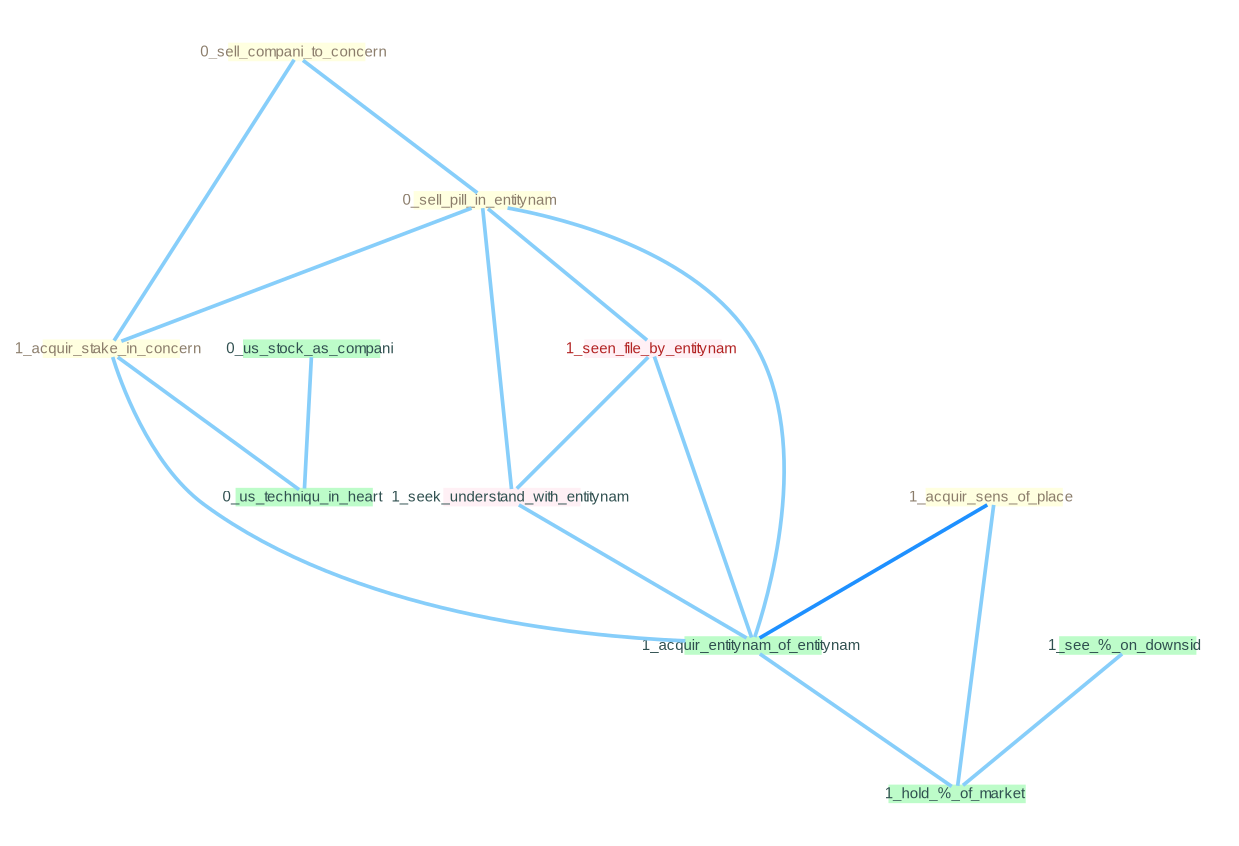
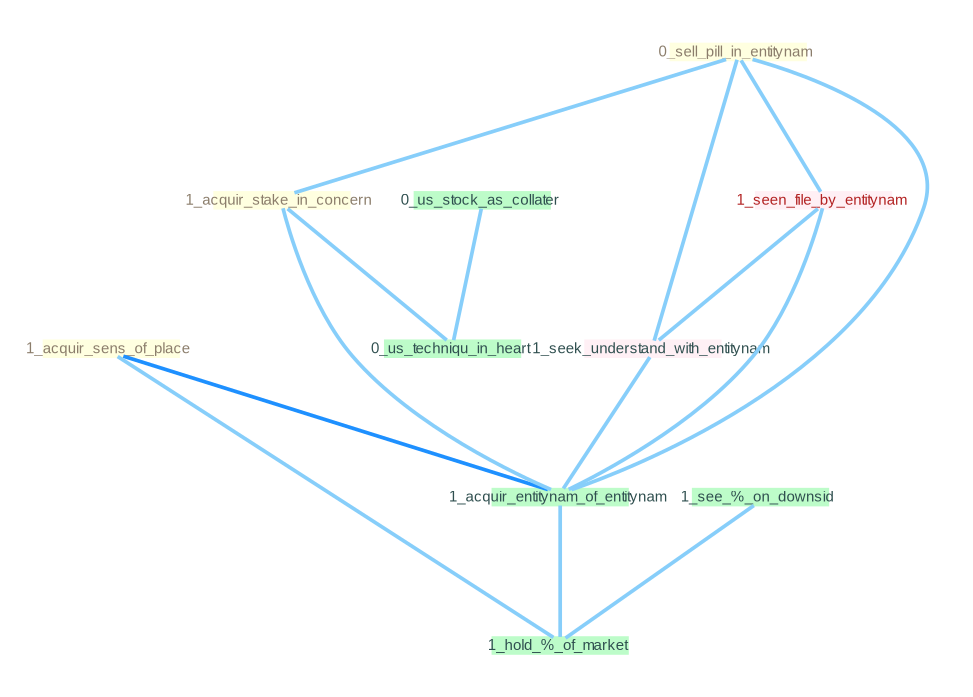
  graph {
    fontname="Liberation Sans"
    node [color="#BDFCC9" fixedsize=true fontcolor="#2f4f4f" fontname="Liberation Sans" fontsize=4 shape=polygon style=filled]
    edge [color="#87cefa" fontname="Liberation Sans" w=1]
-   "0_sell_compani_to_concern " [color="#ffffe0" fontcolor="#8b7d6b" height=.06 width=.5]
    "1_acquir_sens_of_place " [color="#ffffe0" fontcolor="#8b7d6b" height=.06 width=.5]
    "0_sell_pill_in_entitynam " [color="#ffffe0" fontcolor="#8b7d6b" height=.06 width=.5]
    "1_acquir_stake_in_concern " [color="#ffffe0" fontcolor="#8b7d6b" height=.06 width=.5]
    "1_seen_file_by_entitynam " [color="#fff0f5" fontcolor="#b22222" height=.06 width=.5]
    "1_seek_understand_with_entitynam " [color="#fff0f5" height=.06 width=.5]
    "1_acquir_entitynam_of_entitynam " [height=.06 width=.5]
    "1_hold_%_of_market " [height=.06 width=.5]
    "0_us_techniqu_in_heart " [height=.06 width=.5]
-   "0_us_stock_as_collater " [height=.06 width=.5 label="0_us_stock_as_compani"]
+   "0_us_stock_as_collater " [height=.06 width=.5]
    "1_see_%_on_downsid " [height=.06 width=.5]
    subgraph sub_1 {
-     "0_sell_compani_to_concern "
      "1_acquir_sens_of_place "
      "0_sell_pill_in_entitynam "
      "1_acquir_stake_in_concern "
    }
    subgraph sub_2 {
      "1_seen_file_by_entitynam "
      "1_seek_understand_with_entitynam "
    }
-   "0_sell_compani_to_concern " -- "0_sell_pill_in_entitynam "
-   "0_sell_compani_to_concern " -- "1_acquir_stake_in_concern "
    "1_acquir_sens_of_place " -- "1_acquir_entitynam_of_entitynam " [color="#1e90ff" w=2]
    "1_acquir_sens_of_place " -- "1_hold_%_of_market "
    "0_sell_pill_in_entitynam " -- "1_acquir_stake_in_concern "
    "0_sell_pill_in_entitynam " -- "1_seen_file_by_entitynam "
    "0_sell_pill_in_entitynam " -- "1_seek_understand_with_entitynam "
    "0_sell_pill_in_entitynam " -- "1_acquir_entitynam_of_entitynam "
    "1_acquir_stake_in_concern " -- "1_acquir_entitynam_of_entitynam "
    "1_acquir_stake_in_concern " -- "0_us_techniqu_in_heart "
    "1_seen_file_by_entitynam " -- "1_seek_understand_with_entitynam "
    "1_seen_file_by_entitynam " -- "1_acquir_entitynam_of_entitynam "
    "1_seek_understand_with_entitynam " -- "1_acquir_entitynam_of_entitynam "
    "1_acquir_entitynam_of_entitynam " -- "1_hold_%_of_market "
    "0_us_stock_as_collater " -- "0_us_techniqu_in_heart "
    "1_see_%_on_downsid " -- "1_hold_%_of_market "
  }
